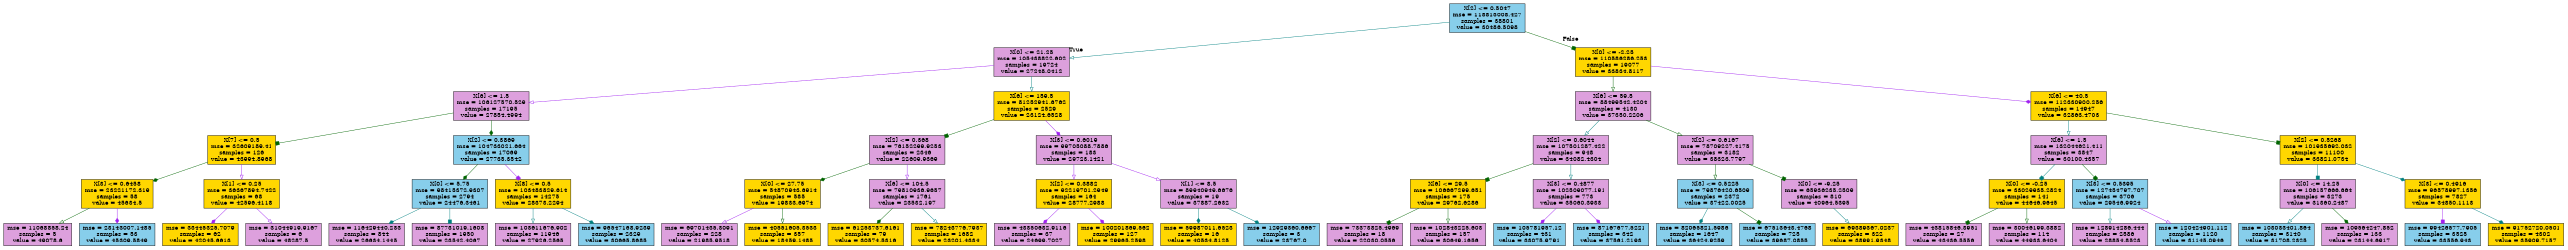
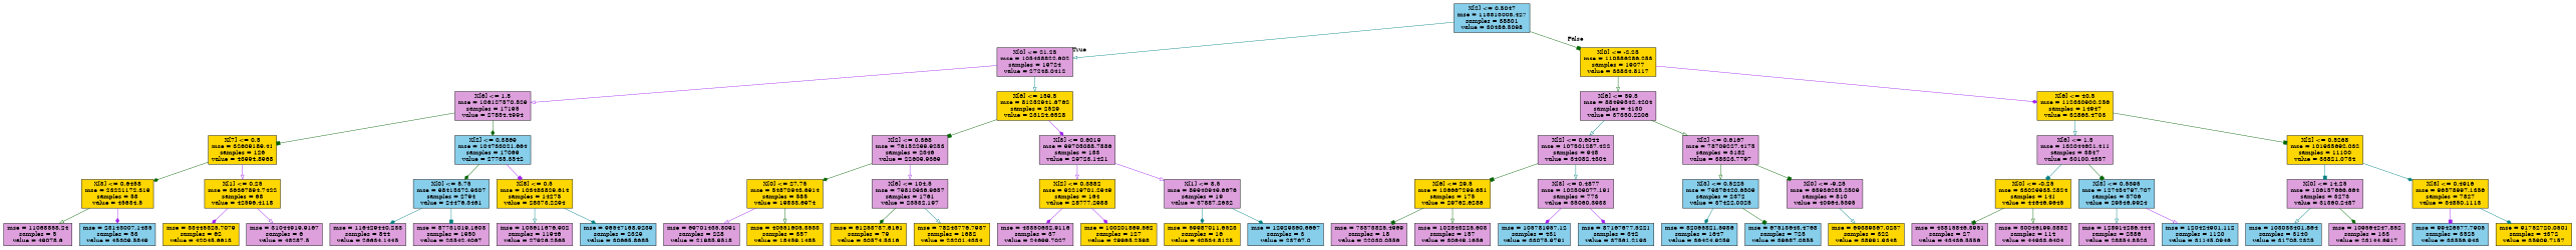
  digraph {
    node [fillcolor=plum shape=box style=filled]
    edge [arrowhead=onormal color=darkgreen]
    n1 [fillcolor=skyblue label="X[2] <= 0.5047\nmse = 118813008.427\nsamples = 38801\nvalue = 30486.5098"]
    n2 [label="X[0] <= 21.25\nmse = 105438822.602\nsamples = 19724\nvalue = 27248.0412"]
    n3 [fillcolor=gold label="X[0] <= -2.25\nmse = 110586286.253\nsamples = 19077\nvalue = 33834.8117"]
    n4 [label="X[6] <= 1.5\nmse = 106127570.529\nsamples = 17195\nvalue = 27854.4994"]
    n5 [fillcolor=gold label="X[6] <= 159.5\nmse = 81252941.6762\nsamples = 2529\nvalue = 23124.6528"]
    n6 [label="X[6] <= 59.5\nmse = 88499542.4204\nsamples = 4130\nvalue = 37350.2206"]
    n7 [fillcolor=gold label="X[6] <= 40.5\nmse = 112330900.256\nsamples = 14947\nvalue = 32863.4703"]
    n8 [fillcolor=gold label="X[7] <= 0.5\nmse = 32609189.41\nsamples = 126\nvalue = 43994.8968"]
    n9 [fillcolor=skyblue label="X[2] <= 0.3869\nmse = 104733021.664\nsamples = 17069\nvalue = 27735.3542"]
    n10 [label="X[2] <= 0.368\nmse = 76152299.9253\nsamples = 2346\nvalue = 22609.9369"]
    n11 [label="X[3] <= 0.6019\nmse = 99705088.7886\nsamples = 183\nvalue = 29723.1421"]
    n12 [fillcolor=gold label="X[3] <= 0.6458\nmse = 23221172.319\nsamples = 58\nvalue = 45634.5"]
    n13 [fillcolor=gold label="X[1] <= 0.25\nmse = 36367894.7422\nsamples = 68\nvalue = 42596.4118"]
    n14 [fillcolor=skyblue label="X[0] <= 5.75\nmse = 98415372.9307\nsamples = 2794\nvalue = 24476.3461"]
    n15 [fillcolor=gold label="X[8] <= 0.5\nmse = 103483829.614\nsamples = 14275\nvalue = 28373.2294"]
    n16 [label="mse = 11068858.24\nsamples = 5\nvalue = 49078.6"]
    n17 [fillcolor=skyblue label="mse = 23143007.1485\nsamples = 53\nvalue = 45309.5849"]
    n18 [fillcolor=gold label="mse = 33445325.7079\nsamples = 62\nvalue = 42045.6613"]
    n19 [label="mse = 31044919.9167\nsamples = 6\nvalue = 48287.5"]
    n20 [label="mse = 116429440.233\nsamples = 844\nvalue = 26634.1445"]
    n21 [label="mse = 87731019.1603\nsamples = 1950\nvalue = 23542.4067"]
    n22 [label="mse = 103611676.902\nsamples = 11946\nvalue = 27926.2565"]
    n23 [fillcolor=skyblue label="mse = 96547168.9239\nsamples = 2329\nvalue = 30665.8685"]
    n24 [fillcolor=gold label="X[0] <= 27.75\nmse = 54870943.6914\nsamples = 585\nvalue = 19833.6974"]
    n25 [label="X[6] <= 104.5\nmse = 79810936.9657\nsamples = 1761\nvalue = 23532.197"]
    n26 [fillcolor=gold label="X[2] <= 0.3882\nmse = 92219701.2949\nsamples = 164\nvalue = 28777.2988"]
    n27 [label="X[1] <= 8.5\nmse = 89940949.6676\nsamples = 19\nvalue = 37887.2632"]
    n28 [label="mse = 69701435.3091\nsamples = 228\nvalue = 21985.9518"]
    n29 [fillcolor=gold label="mse = 40551605.3533\nsamples = 357\nvalue = 18459.1485"]
    n30 [fillcolor=gold label="mse = 61253737.6161\nsamples = 79\nvalue = 30574.5316"]
    n31 [fillcolor=gold label="mse = 78243776.7937\nsamples = 1682\nvalue = 23201.4334"]
    n32 [label="mse = 43350632.9116\nsamples = 37\nvalue = 24699.7027"]
    n33 [fillcolor=gold label="mse = 100201869.562\nsamples = 127\nvalue = 29965.2598"]
    n34 [fillcolor=gold label="mse = 59987011.6523\nsamples = 16\nvalue = 40534.8125"]
    n35 [fillcolor=skyblue label="mse = 12929360.6667\nsamples = 3\nvalue = 23767.0"]
    n36 [label="X[2] <= 0.6044\nmse = 107501287.422\nsamples = 948\nvalue = 34082.4304"]
    n37 [label="X[2] <= 0.6167\nmse = 78709227.4175\nsamples = 3182\nvalue = 38323.7797"]
    n38 [label="X[6] <= 1.5\nmse = 132044621.411\nsamples = 3847\nvalue = 30100.4357"]
    n39 [fillcolor=gold label="X[2] <= 0.5268\nmse = 101935692.032\nsamples = 11100\nvalue = 33821.0734"]
    n40 [fillcolor=gold label="X[6] <= 29.5\nmse = 106667299.651\nsamples = 175\nvalue = 29762.6286"]
    n41 [label="X[3] <= 0.4877\nmse = 102509077.191\nsamples = 773\nvalue = 35060.3933"]
    n42 [fillcolor=skyblue label="X[3] <= 0.5225\nmse = 79876420.6509\nsamples = 2372\nvalue = 37422.0025"]
    n43 [label="X[0] <= -9.25\nmse = 65936235.2509\nsamples = 810\nvalue = 40964.5395"]
    n44 [label="mse = 73373825.4969\nsamples = 18\nvalue = 22030.0556"]
    n45 [label="mse = 102843225.603\nsamples = 157\nvalue = 30649.1656"]
    n46 [fillcolor=skyblue label="mse = 105781957.12\nsamples = 431\nvalue = 33075.9791"]
    n47 [fillcolor=skyblue label="mse = 87167677.5221\nsamples = 342\nvalue = 37561.2193"]
    n48 [fillcolor=skyblue label="mse = 82065821.5986\nsamples = 1647\nvalue = 36424.9259"]
    n49 [fillcolor=skyblue label="mse = 67513643.4768\nsamples = 725\nvalue = 39687.0855"]
    n50 [fillcolor=gold label="mse = 69389367.0237\nsamples = 322\nvalue = 38991.9348"]
    n51 [fillcolor=gold label="X[0] <= -0.25\nmse = 33029935.2824\nsamples = 141\nvalue = 44646.9645"]
    n52 [fillcolor=skyblue label="X[3] <= 0.5395\nmse = 127454797.707\nsamples = 3706\nvalue = 29546.9924"]
    n53 [label="X[0] <= 14.25\nmse = 106157666.664\nsamples = 3273\nvalue = 31360.2487"]
    n54 [fillcolor=gold label="X[3] <= 0.4916\nmse = 96578997.1356\nsamples = 7827\nvalue = 34850.1113"]
    n55 [label="mse = 43815846.3951\nsamples = 27\nvalue = 43436.5556"]
    n56 [label="mse = 30046199.3882\nsamples = 114\nvalue = 44933.6404"]
    n57 [label="mse = 128914286.444\nsamples = 2586\nvalue = 28854.8523"]
    n58 [fillcolor=skyblue label="mse = 120424901.112\nsamples = 1120\nvalue = 31145.0946"]
    n59 [fillcolor=skyblue label="mse = 103033401.864\nsamples = 3140\nvalue = 31708.2325"]
    n60 [label="mse = 109564247.852\nsamples = 133\nvalue = 23144.6917"]
    n61 [fillcolor=skyblue label="mse = 99426577.7905\nsamples = 3525\nvalue = 33556.943"]
-   n62 [fillcolor=gold label="mse = 91752720.0501\nsamples = 4302\nvalue = 35909.7157"]
+   n62 [fillcolor=gold label="mse = 91752720.0501\nsamples = 4372\nvalue = 35909.7157"]
    n1 -> n2 [color=teal headlabel=True labelangle=45 labeldistance=2.5]
    n1 -> n3 [arrowhead=box headlabel=False labelangle=-45 labeldistance=2.5]
    n2 -> n4 [color=purple]
    n2 -> n5 [color=teal]
    n3 -> n6
    n3 -> n7 [arrowhead=diamond color=purple]
    n4 -> n8 [arrowhead=box]
    n4 -> n9 [arrowhead=diamond]
    n5 -> n10 [arrowhead=box]
    n5 -> n11 [arrowhead=diamond color=purple]
    n6 -> n36 [color=teal]
    n6 -> n37
    n7 -> n38 [color=teal]
    n7 -> n39 [arrowhead=box]
    n8 -> n12 [arrowhead=diamond]
    n8 -> n13 [color=purple]
    n9 -> n14 [arrowhead=diamond]
    n9 -> n15 [arrowhead=box color=purple]
    n10 -> n24 [arrowhead=diamond]
    n10 -> n25 [color=purple]
    n11 -> n26 [color=purple]
    n11 -> n27 [color=purple]
    n12 -> n16
    n12 -> n17 [arrowhead=diamond color=purple]
    n13 -> n18 [arrowhead=diamond color=purple]
    n13 -> n19 [color=purple]
    n14 -> n20 [arrowhead=diamond color=teal]
    n14 -> n21 [arrowhead=box color=teal]
    n15 -> n22 [color=teal]
    n15 -> n23 [arrowhead=diamond color=teal]
    n24 -> n28 [color=purple]
    n24 -> n29
    n25 -> n30 [arrowhead=diamond]
    n25 -> n31 [color=teal]
    n26 -> n32 [arrowhead=diamond color=purple]
    n26 -> n33 [arrowhead=diamond color=purple]
    n27 -> n34 [arrowhead=diamond color=teal]
    n27 -> n35 [arrowhead=diamond color=teal]
    n36 -> n40 [arrowhead=box]
    n36 -> n41 [color=teal]
    n37 -> n42
    n37 -> n43 [arrowhead=box]
    n38 -> n51 [arrowhead=box color=teal]
    n38 -> n52 [arrowhead=box]
    n39 -> n53 [arrowhead=box color=teal]
    n39 -> n54 [arrowhead=diamond color=teal]
    n40 -> n44 [arrowhead=box]
    n40 -> n45
    n41 -> n46 [arrowhead=diamond color=purple]
    n41 -> n47 [arrowhead=diamond color=purple]
    n42 -> n48 [arrowhead=diamond color=teal]
    n42 -> n49 [arrowhead=box]
    n43 -> n50 [color=teal]
    n51 -> n55 [arrowhead=box]
    n51 -> n56
    n52 -> n57 [color=teal]
    n52 -> n58 [color=purple]
    n53 -> n59 [color=teal]
    n53 -> n60 [arrowhead=diamond]
    n54 -> n61 [arrowhead=box color=purple]
    n54 -> n62 [arrowhead=diamond color=teal]
  }
